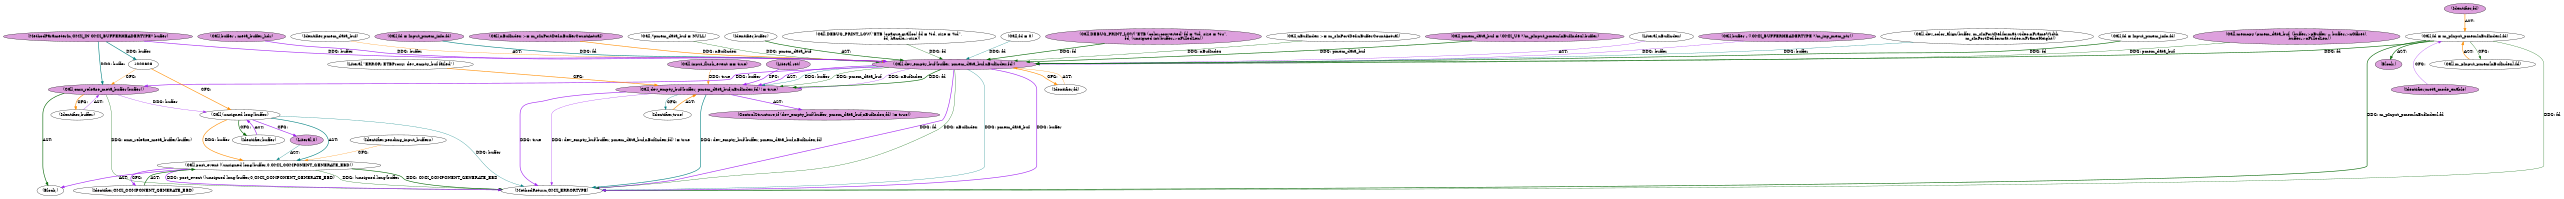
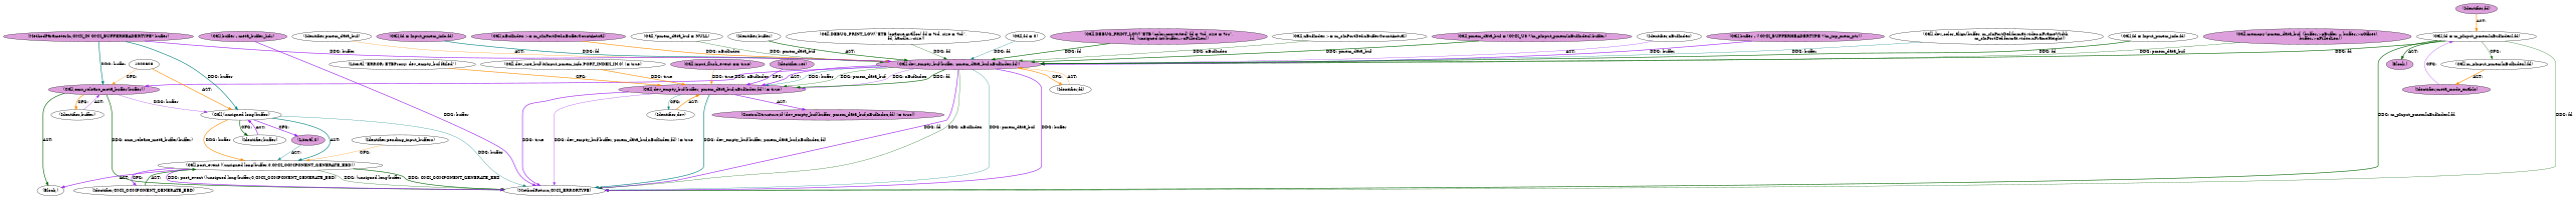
  digraph {
    node [fillcolor=white style=filled]
    edge [color=darkgreen style=bold]
    n1 [label="(Call,fd = m_pInput_pmem[nBufIndex].fd)"]
    n2 [fillcolor=plum label="(Call,dev_empty_buf(buffer, pmem_data_buf,nBufIndex,fd))"]
    n3 [label="(Call,m_pInput_pmem[nBufIndex].fd)"]
    n4 [fillcolor=plum label="(Block,)"]
    n5 [label="(MethodReturn,OMX_ERRORTYPE)"]
    n6 [fillcolor=plum label="(Call,dev_empty_buf(buffer, pmem_data_buf,nBufIndex,fd) != true)"]
    n7 [fillcolor=plum label="(Call,omx_release_meta_buffer(buffer))"]
    n8 [label="(Identifier,fd)"]
    n9 [fillcolor=plum label="(ControlStructure,if (dev_empty_buf(buffer, pmem_data_buf,nBufIndex,fd) != true))"]
-   n10 [label="(Identifier,true)"]
+   n10 [label="(Identifier,dev)"]
    n11 [label="(Call,(unsigned long)buffer)"]
    n12 [label="(Block,)"]
    n13 [label="(Identifier,buffer)"]
    n14 [label="(Call,post_event ((unsigned long)buffer,0,OMX_COMPONENT_GENERATE_EBD))"]
    n15 [label="(Identifier,buffer)"]
    n16 [fillcolor=plum label="(Literal,0)"]
    n17 [label="(Identifier,OMX_COMPONENT_GENERATE_EBD)"]
    n18 [label="(Identifier,pmem_data_buf)"]
    n19 [fillcolor=plum label="(Call,fd = Input_pmem_info.fd)"]
    n20 [fillcolor=plum label="(Call,nBufIndex >= m_sInPortDef.nBufferCountActual)"]
    n21 [fillcolor=plum label="(Call,input_flush_event == true)"]
-   n22 [fillcolor=plum label="(Literal,ret)"]
+   n22 [fillcolor=plum label="(Identifier,ret)"]
    n23 [label="(Literal,\"ERROR: ETBProxy: dev_empty_buf failed\")"]
    n24 [label="(Call,*pmem_data_buf = NULL)"]
    n25 [label="(Identifier,buffer)"]
    n26 [label="(Call,DEBUG_PRINT_LOW(\"ETB (opaque-gralloc) fd = %d, size = %d\",\n                    fd, handle->size))"]
    n27 [fillcolor=plum label="(Identifier,meta_mode_enable)"]
    n28 [label="(Call,fd = 0)"]
    n29 [fillcolor=plum label="(Identifier,fd)"]
    n30 [fillcolor=plum label="(Call,buffer - meta_buffer_hdr)"]
    n31 [fillcolor=plum label="(Call,DEBUG_PRINT_LOW(\"ETB (color-converted) fd = %d, size = %u\",\n                fd, (unsigned int)buffer->nFilledLen))"]
    n32 [fillcolor=plum label="(MethodParameterIn,OMX_IN OMX_BUFFERHEADERTYPE* buffer)"]
    n33 [label="(Identifier,pending_input_buffers)"]
    n34 [label="(Call,nBufIndex >= m_sInPortDef.nBufferCountActual)"]
    n35 [fillcolor=plum label="(Call,pmem_data_buf = (OMX_U8 *)m_pInput_pmem[nBufIndex].buffer)"]
-   n37 [label="(Literal,nBufIndex)"]
+   n36 [label="(Call,dev_use_buf(&Input_pmem_info,PORT_INDEX_IN,0) != true)"]
+   n37 [label="(Identifier,nBufIndex)"]
    n38 [fillcolor=plum label="(Call,buffer - ((OMX_BUFFERHEADERTYPE *)m_inp_mem_ptr))"]
    n39 [label="(Call,dev_color_align(buffer, m_sInPortDef.format.video.nFrameWidth,\n                                    m_sInPortDef.format.video.nFrameHeight))"]
    n40 [label="(Call,fd = Input_pmem_info.fd)"]
    n41 [fillcolor=plum label="(Call,memcpy (pmem_data_buf, (buffer->pBuffer + buffer->nOffset),\n                    buffer->nFilledLen))"]
    1000608
    n1 -> n2 [label="DDG: fd"]
    n1 -> n3 [label="CFG: " style=solid]
    n1 -> n4 [label="AST: "]
    n1 -> n5 [label="DDG: m_pInput_pmem[nBufIndex].fd"]
    n1 -> n5 [label="DDG: fd" style=solid]
    n2 -> n5 [color=purple label="DDG: fd"]
    n2 -> n5 [label="DDG: nBufIndex" style=solid]
    n2 -> n5 [color=teal label="DDG: pmem_data_buf" style=solid]
    n2 -> n5 [color=purple label="DDG: buffer"]
    n2 -> n6 [color=purple label="AST: "]
    n2 -> n6 [color=teal label="DDG: buffer" style=solid]
    n2 -> n6 [label="DDG: pmem_data_buf" style=solid]
    n2 -> n6 [color=purple label="DDG: nBufIndex" style=solid]
    n2 -> n6 [label="DDG: fd"]
-   n2 -> n7 [color=purple label="DDG: buffer"]
+   n2 -> n7 [color=purple label="DDG: nBufIndex"]
    n2 -> n8 [color=darkorange label="CFG: "]
-   n3 -> n1 [color=darkorange label="AST: "]
+   n3 -> n27 [color=darkorange label="AST: "]
    n6 -> n5 [color=teal label="DDG: dev_empty_buf(buffer, pmem_data_buf,nBufIndex,fd)"]
    n6 -> n5 [color=purple label="DDG: true"]
    n6 -> n5 [color=purple label="DDG: dev_empty_buf(buffer, pmem_data_buf,nBufIndex,fd) != true" style=solid]
    n6 -> n9 [color=purple label="AST: "]
    n6 -> n10 [color=teal label="CFG: " style=solid]
-   n7 -> n5 [label="DDG: omx_release_meta_buffer(buffer)" style=solid]
+   n7 -> n5 [label="DDG: omx_release_meta_buffer(buffer)"]
    n7 -> n11 [color=purple label="DDG: buffer" style=solid]
    n7 -> n12 [label="AST: "]
    n7 -> n13 [color=darkorange label="CFG: "]
    n8 -> n2 [color=darkorange label="AST: " style=solid]
    n10 -> n6 [color=darkorange label="AST: "]
    n11 -> n5 [color=teal label="DDG: buffer" style=solid]
    n11 -> n14 [color=teal label="AST: "]
    n11 -> n14 [color=darkorange label="DDG: buffer"]
    n11 -> n15 [label="CFG: "]
    n11 -> n16 [color=purple label="CFG: "]
    n13 -> n7 [color=purple label="AST: " style=solid]
    n14 -> n5 [label="DDG: (unsigned long)buffer" style=solid]
    n14 -> n5 [label="DDG: OMX_COMPONENT_GENERATE_EBD"]
    n14 -> n5 [color=purple label="DDG: post_event ((unsigned long)buffer,0,OMX_COMPONENT_GENERATE_EBD)"]
    n14 -> n12 [color=purple label="AST: "]
    n14 -> n17 [color=purple label="CFG: "]
    n15 -> n11 [color=purple label="AST: "]
    n16 -> n14 [color=teal label="AST: " style=solid]
    n17 -> n14 [label="AST: "]
    n18 -> n2 [color=darkorange label="AST: " style=solid]
    n19 -> n2 [color=teal label="DDG: fd"]
    n20 -> n2 [color=darkorange label="DDG: nBufIndex"]
    n21 -> n6 [color=darkorange label="DDG: true" style=solid]
    n22 -> n6 [color=purple label="CFG: "]
    n23 -> n6 [color=darkorange label="CFG: "]
    n24 -> n2 [label="DDG: pmem_data_buf" style=solid]
    n25 -> n2 [label="AST: "]
    n26 -> n2 [label="DDG: fd" style=solid]
    n27 -> n1 [color=purple label="CFG: " style=solid]
    n28 -> n2 [color=teal label="DDG: fd" style=solid]
    n29 -> n1 [color=darkorange label="AST: "]
-   n30 -> n2 [color=purple label="DDG: buffer"]
+   n30 -> n5 [color=purple label="DDG: buffer"]
    n31 -> n2 [label="DDG: fd"]
    n32 -> n2 [color=purple label="DDG: buffer"]
    n32 -> n7 [color=teal label="DDG: buffer"]
-   n32 -> 1000608 [color=teal label="DDG: buffer"]
+   n32 -> n11 [color=teal label="DDG: buffer"]
    n33 -> n14 [color=darkorange label="CFG: " style=solid]
    n34 -> n2 [label="DDG: nBufIndex" style=solid]
    n35 -> n2 [label="DDG: pmem_data_buf"]
+   n36 -> n6 [color=darkorange label="DDG: true"]
    n37 -> n2 [color=purple label="AST: " style=solid]
-   n38 -> n2 [color=purple label="DDG: buffer" style=solid]
+   n38 -> n2 [color=purple label="DDG: buffer"]
    n39 -> n2 [color=teal label="DDG: buffer" style=solid]
    n40 -> n2 [label="DDG: fd"]
    n41 -> n2 [label="DDG: pmem_data_buf" style=solid]
    1000608 -> n7 [color=darkorange label="CFG: " style=solid]
-   1000608 -> n11 [color=darkorange label="CFG: "]
+   1000608 -> n11 [color=darkorange label="AST: "]
  }
